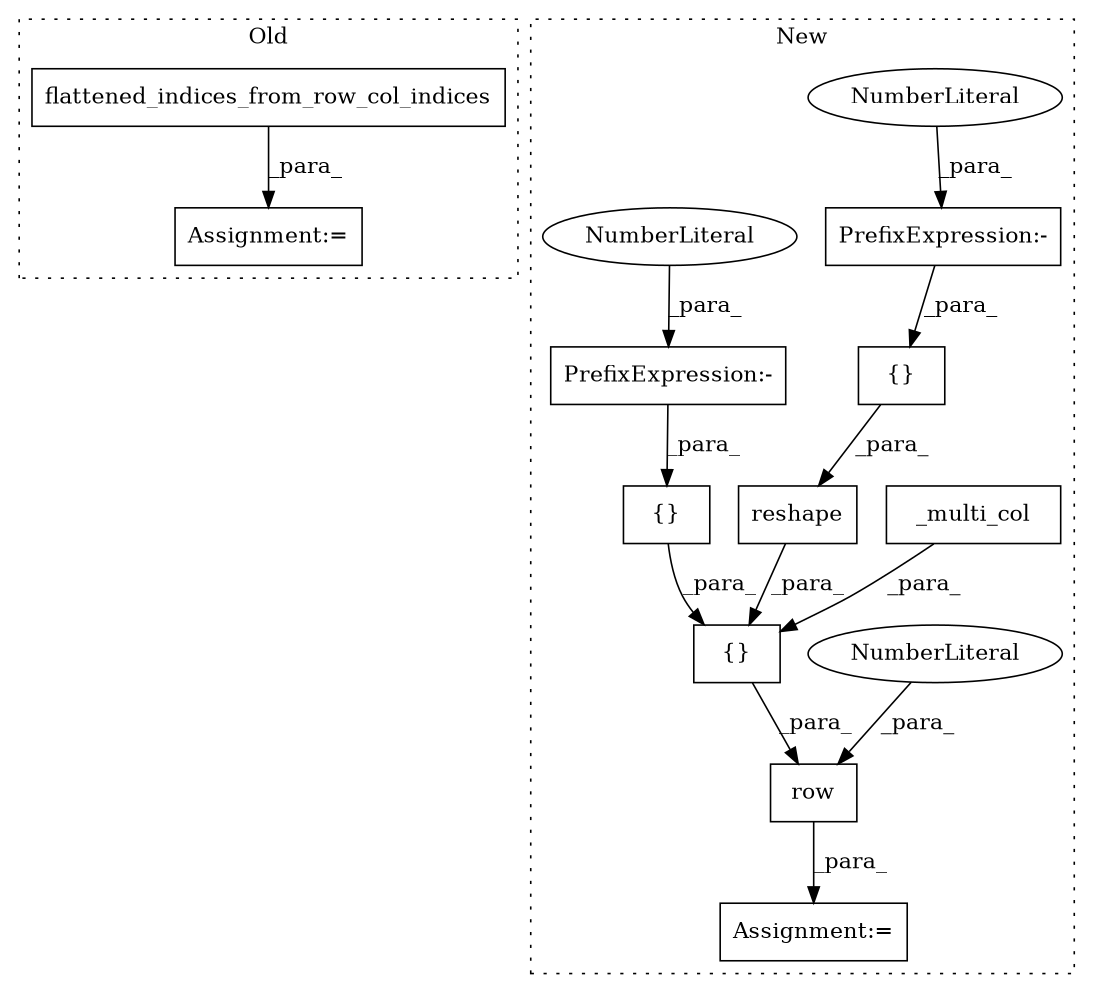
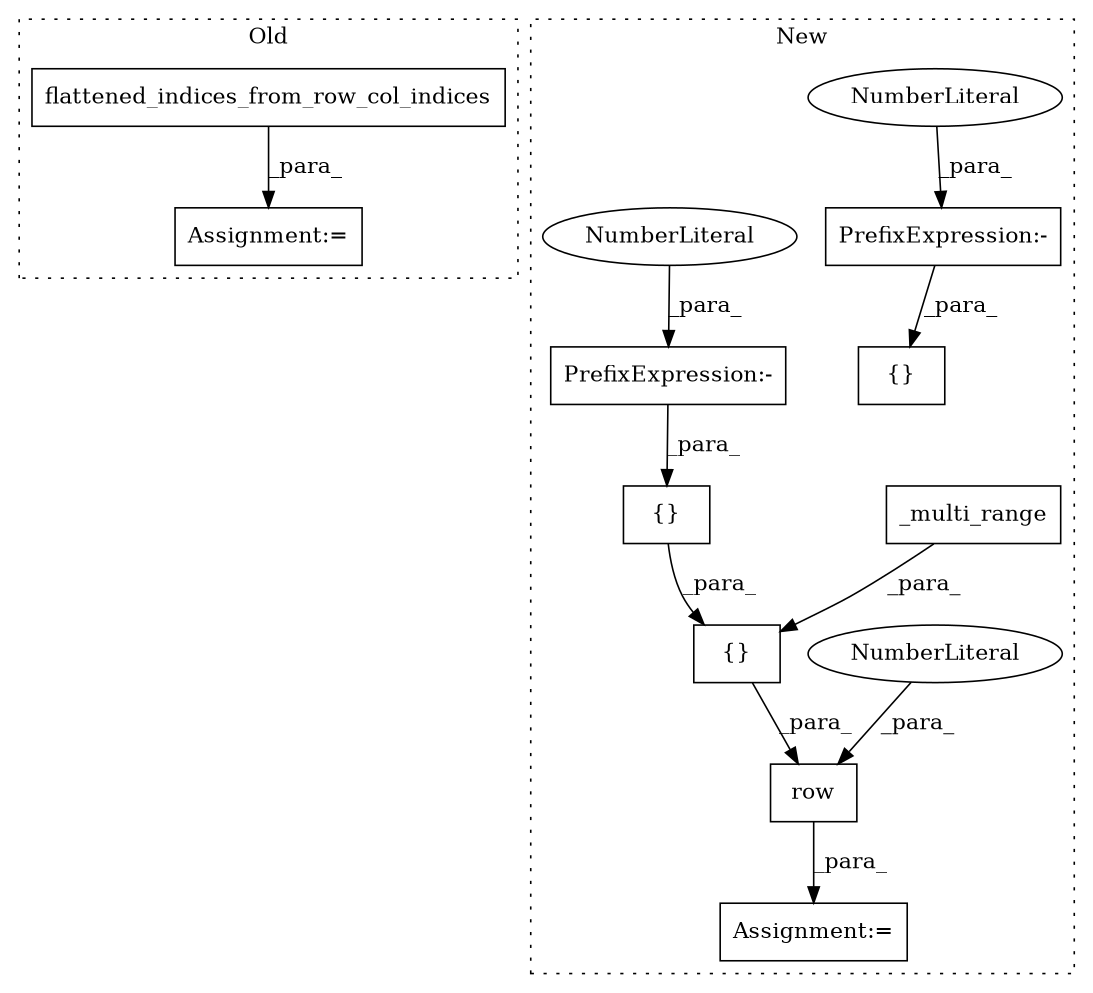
  digraph {
    node [a=32 l=1 shape=box]
    n1 [l="39,1" label=flattened_indices_from_row_col_indices s="11592,11656"]
    n2 [a=7 label="Assignment:=" s=11591]
    n3 [a=4 l="1,1" label="{}" s="12591,12594"]
    n4 [l="6,1" label=row s="12488,12653"]
    n5 [a=4 l="1,1" label="{}" s="12645,12648"]
    n6 [a=34 label=NumberLiteral s=12652 shape=ellipse]
    n7 [a=4 l="1,1" label="{}" s="12503,12650"]
-   n8 [l="8,1" label=reshape s="12564,12595"]
-   n9 [l="13,1" label=_multi_col s="12504,12541"]
+   n9 [l="13,1" label=_multi_range s="12504,12541"]
    n10 [a=38 label="PrefixExpression:-" s=12592]
    n11 [a=34 label=NumberLiteral s=12593 shape=ellipse]
    n12 [a=38 label="PrefixExpression:-" s=12646]
    n13 [a=34 label=NumberLiteral s=12647 shape=ellipse]
    n14 [a=7 label="Assignment:=" s=12466]
    subgraph cluster_1 {
      label=Old
      style=dotted
      n1
      n2
    }
    subgraph cluster_2 {
      label=New
      style=dotted
      n3
      n4
      n5
      n6
      n7
-     n8
      n9
      n10
      n11
      n12
      n13
      n14
    }
    n1 -> n2 [label=_para_]
-   n3 -> n8 [label=_para_]
    n4 -> n14 [label=_para_]
    n5 -> n7 [label=_para_]
    n6 -> n4 [label=_para_]
    n7 -> n4 [label=_para_]
-   n8 -> n7 [label=_para_]
    n9 -> n7 [label=_para_]
    n10 -> n3 [label=_para_]
    n11 -> n10 [label=_para_]
    n12 -> n5 [label=_para_]
    n13 -> n12 [label=_para_]
  }
